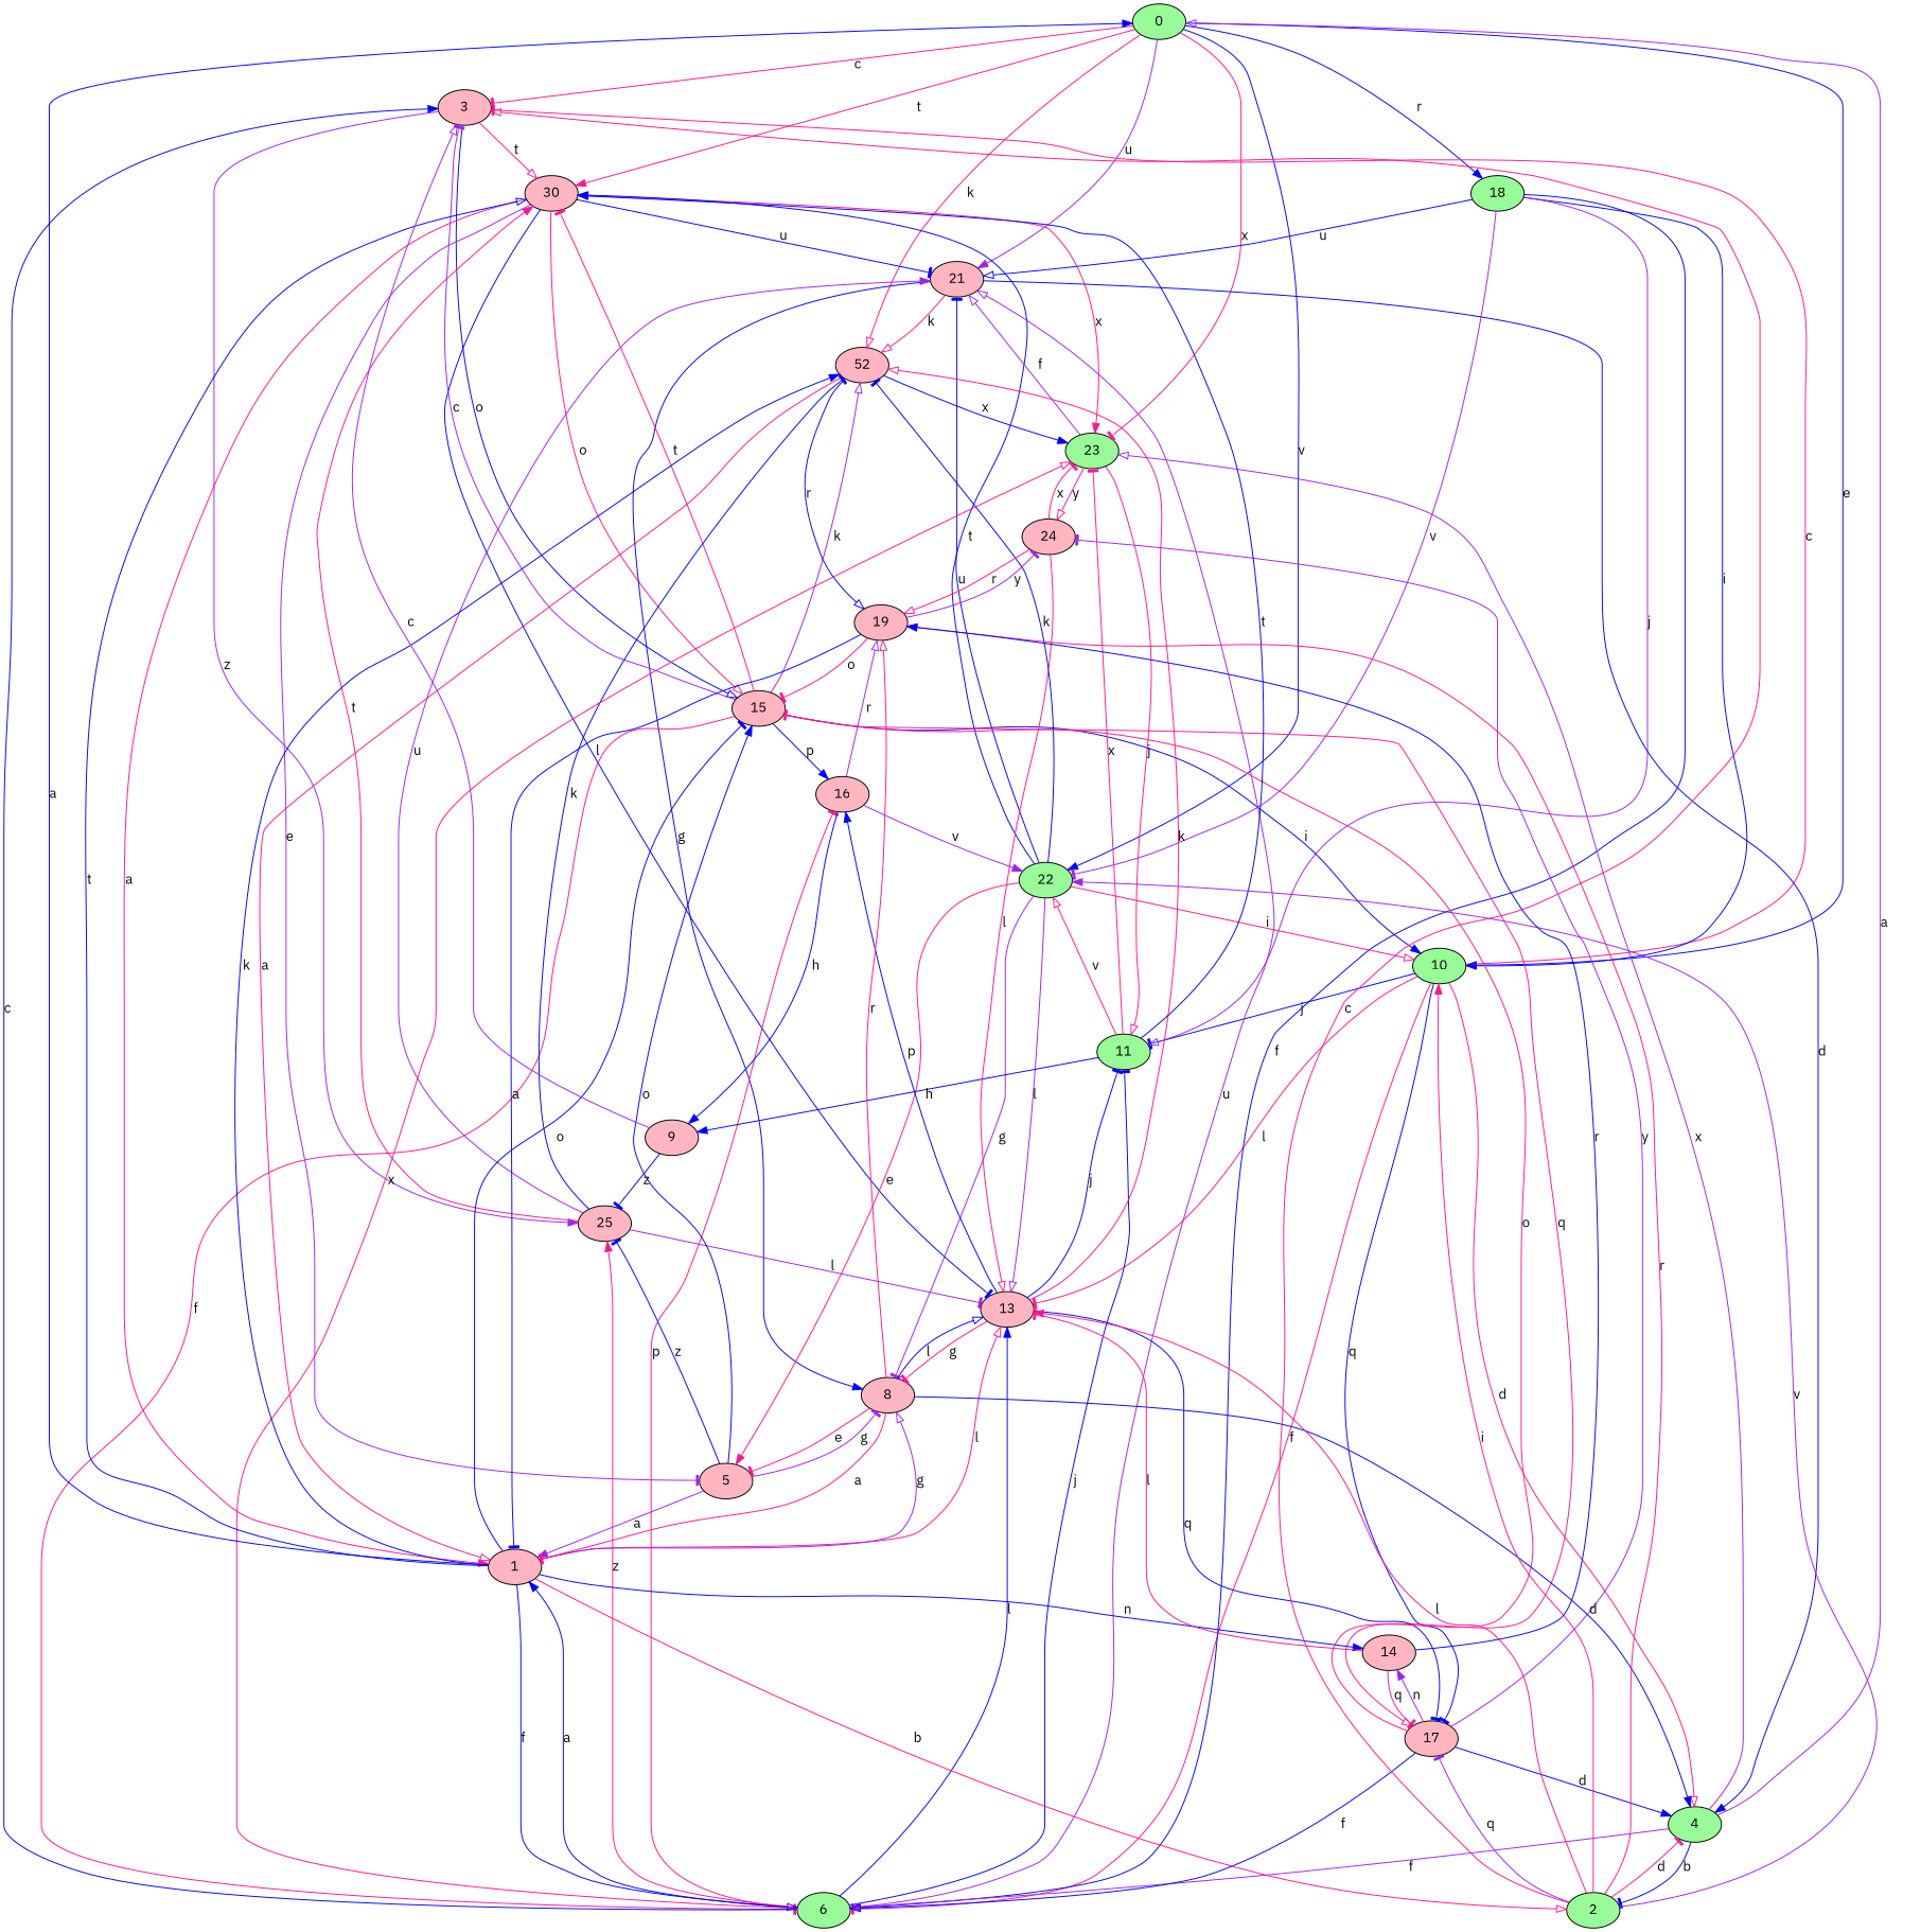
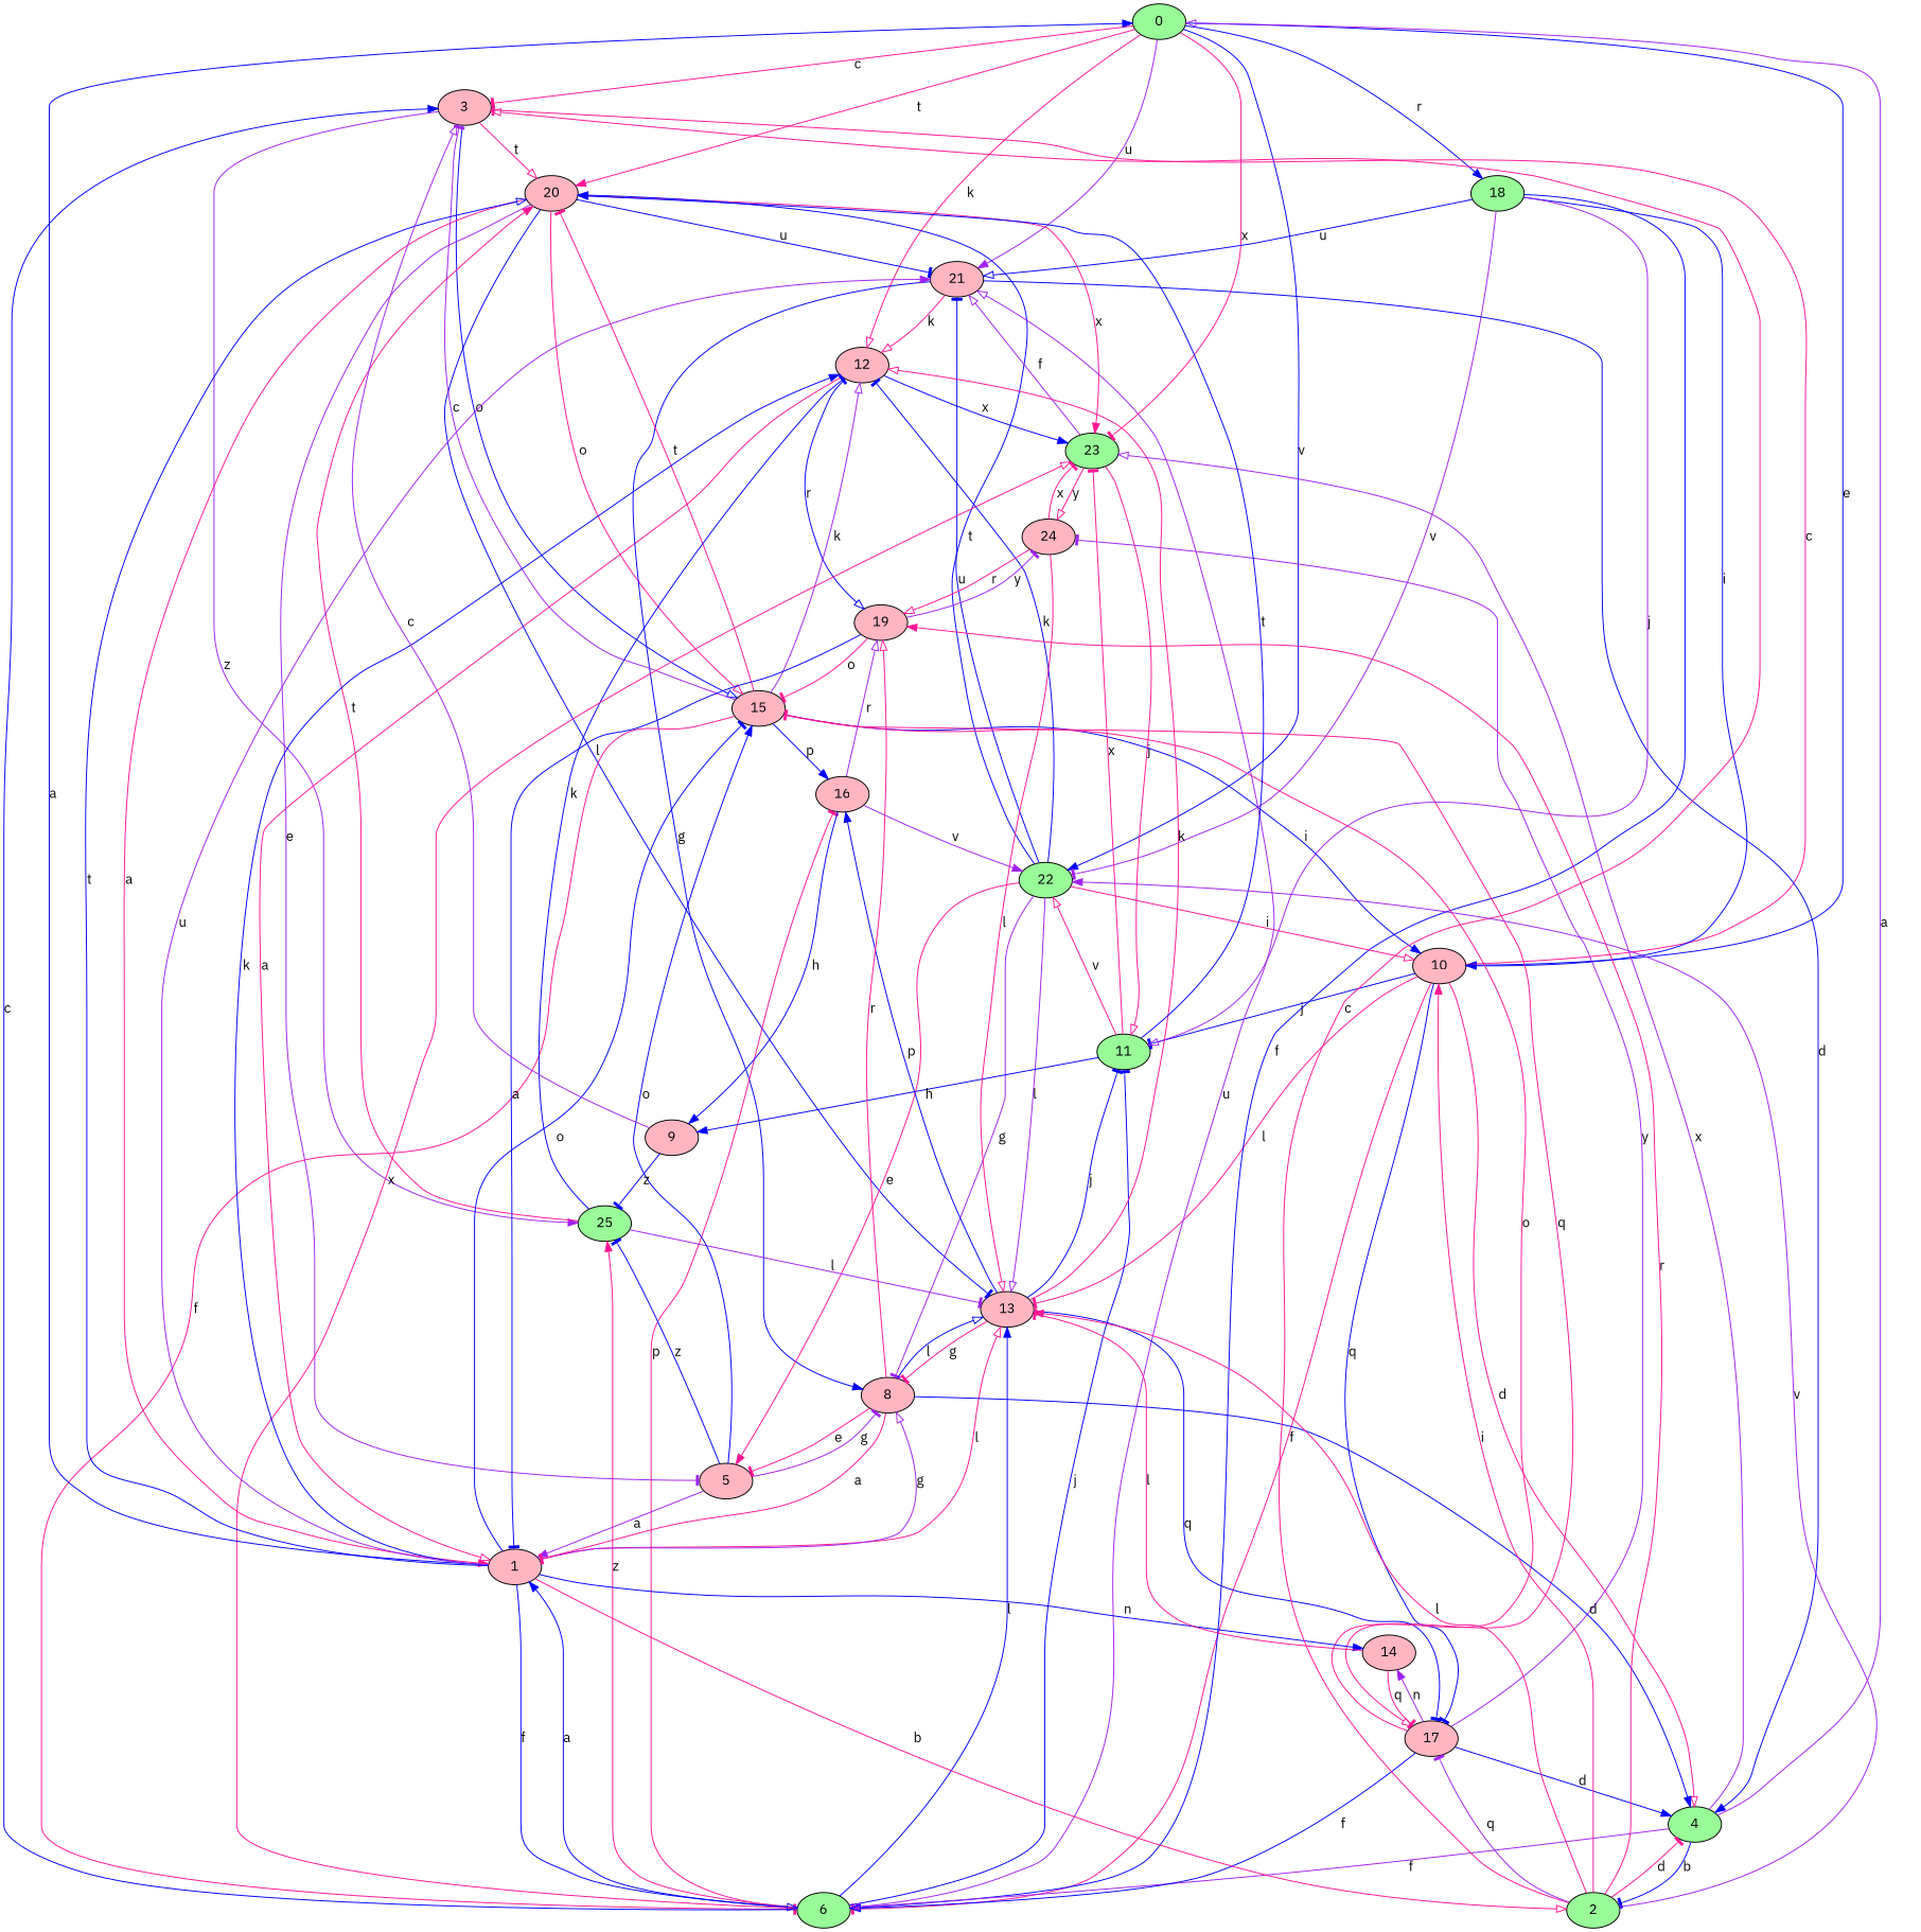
  strict digraph {
    fontname="IBM Plex Sans"
    node [fillcolor=lightpink fontname="IBM Plex Sans" style=filled]
    edge [arrowhead=tee color=blue fontname="IBM Plex Sans"]
    0 [fillcolor=palegreen]
    3
-   10 [fillcolor=palegreen]
-   12 [label=52]
+   10
+   12
    18 [fillcolor=palegreen]
-   20 [label=30]
+   20
    21
    22 [fillcolor=palegreen]
    23 [fillcolor=palegreen]
    15
-   25
+   25 [fillcolor=palegreen]
    6 [fillcolor=palegreen]
    13
    4 [fillcolor=palegreen]
    17
    11 [fillcolor=palegreen]
    1
    19
    5
    8
    24
    2 [fillcolor=palegreen]
    14
    16
    9
    0 -> 3 [color=deeppink label=c]
    0 -> 10 [arrowhead=normal label=e]
    0 -> 12 [arrowhead=onormal color=deeppink label=k]
    0 -> 18 [arrowhead=normal label=r]
    0 -> 20 [arrowhead=normal color=deeppink label=t]
    0 -> 21 [arrowhead=normal color=purple label=u]
    0 -> 22 [arrowhead=normal label=v]
    0 -> 23 [color=deeppink label=x]
    3 -> 20 [arrowhead=onormal color=deeppink label=t]
    3 -> 15 [arrowhead=onormal label=o]
    3 -> 25 [arrowhead=normal color=purple label=z]
    10 -> 3 [color=deeppink label=c]
    10 -> 6 [color=deeppink label=f]
    10 -> 13 [color=deeppink label=l]
    10 -> 4 [arrowhead=onormal color=deeppink label=d]
    10 -> 17 [label=q]
    10 -> 11 [label=j]
    12 -> 23 [arrowhead=normal label=x]
    12 -> 1 [arrowhead=onormal color=deeppink label=a]
    12 -> 19 [arrowhead=onormal label=r]
    18 -> 10 [arrowhead=onormal label=i]
    18 -> 21 [arrowhead=onormal label=u]
    18 -> 22 [color=purple label=v]
    18 -> 6 [arrowhead=onormal label=f]
    18 -> 11 [arrowhead=onormal color=purple label=j]
    20 -> 21 [label=u]
    20 -> 23 [arrowhead=normal color=deeppink label=x]
    20 -> 15 [arrowhead=onormal color=deeppink label=o]
    20 -> 13 [label=l]
    20 -> 1 [arrowhead=normal color=deeppink label=a]
    20 -> 5 [color=purple label=e]
    21 -> 12 [arrowhead=onormal color=deeppink label=k]
    21 -> 4 [arrowhead=normal label=d]
    21 -> 8 [arrowhead=normal label=g]
    22 -> 10 [arrowhead=onormal color=deeppink label=i]
    22 -> 12 [label=k]
    22 -> 20 [arrowhead=normal label=t]
    22 -> 21 [label=u]
    22 -> 13 [arrowhead=onormal color=purple label=l]
    22 -> 5 [arrowhead=normal color=deeppink label=e]
    22 -> 8 [color=purple label=g]
    23 -> 21 [arrowhead=onormal color=purple label=f]
    23 -> 11 [arrowhead=onormal color=deeppink label=j]
    23 -> 24 [arrowhead=onormal color=deeppink label=y]
    15 -> 3 [color=purple label=c]
    15 -> 10 [arrowhead=normal label=i]
    15 -> 12 [arrowhead=onormal color=purple label=k]
    15 -> 20 [color=deeppink label=t]
    15 -> 6 [color=deeppink label=f]
    15 -> 17 [arrowhead=onormal color=deeppink label=q]
    15 -> 16 [arrowhead=normal label=p]
    25 -> 12 [label=k]
    25 -> 20 [arrowhead=normal color=deeppink label=t]
    25 -> 13 [color=purple label=l]
    6 -> 3 [arrowhead=normal label=c]
    6 -> 21 [arrowhead=onormal color=purple label=u]
    6 -> 23 [arrowhead=onormal color=deeppink label=x]
    6 -> 25 [arrowhead=normal color=deeppink label=z]
    6 -> 13 [arrowhead=normal label=l]
    6 -> 11 [label=j]
    6 -> 1 [arrowhead=normal label=a]
    6 -> 16 [color=deeppink label=p]
    13 -> 12 [arrowhead=onormal color=deeppink label=k]
    13 -> 17 [label=q]
    13 -> 11 [label=j]
    13 -> 8 [color=deeppink label=g]
    13 -> 16 [arrowhead=normal label=p]
    4 -> 0 [arrowhead=onormal color=purple label=a]
    4 -> 23 [arrowhead=onormal color=purple label=x]
    4 -> 6 [arrowhead=normal color=purple label=f]
    4 -> 2 [label=b]
    17 -> 15 [color=deeppink label=o]
    17 -> 6 [arrowhead=onormal label=f]
    17 -> 4 [arrowhead=normal label=d]
    17 -> 24 [color=purple label=y]
    17 -> 14 [arrowhead=normal color=purple label=n]
    11 -> 20 [arrowhead=normal label=t]
    11 -> 22 [arrowhead=onormal color=deeppink label=v]
    11 -> 23 [color=deeppink label=x]
    11 -> 9 [arrowhead=normal label=h]
    1 -> 0 [arrowhead=normal label=a]
    1 -> 12 [arrowhead=normal label=k]
    1 -> 20 [arrowhead=onormal label=t]
-   25 -> 21 [arrowhead=normal color=purple label=u]
+   1 -> 21 [arrowhead=normal color=purple label=u]
    1 -> 15 [label=o]
    1 -> 6 [arrowhead=onormal label=f]
    1 -> 13 [arrowhead=onormal color=deeppink label=l]
    1 -> 8 [arrowhead=onormal color=purple label=g]
    1 -> 2 [arrowhead=onormal color=deeppink label=b]
    1 -> 14 [arrowhead=normal label=n]
    19 -> 15 [color=deeppink label=o]
    19 -> 1 [label=a]
    19 -> 24 [color=purple label=y]
    5 -> 15 [arrowhead=normal label=o]
    5 -> 25 [label=z]
    5 -> 1 [arrowhead=normal color=purple label=a]
    5 -> 8 [color=purple label=g]
    8 -> 13 [arrowhead=onormal label=l]
    8 -> 4 [arrowhead=normal label=d]
    8 -> 1 [color=deeppink label=a]
    8 -> 19 [arrowhead=onormal color=deeppink label=r]
    8 -> 5 [color=deeppink label=e]
    24 -> 23 [color=deeppink label=x]
    24 -> 13 [arrowhead=onormal color=deeppink label=l]
    24 -> 19 [arrowhead=onormal color=deeppink label=r]
    2 -> 3 [arrowhead=onormal color=deeppink label=c]
    2 -> 10 [arrowhead=normal color=deeppink label=i]
    2 -> 22 [arrowhead=normal color=purple label=v]
    2 -> 13 [arrowhead=normal color=deeppink label=l]
    2 -> 4 [color=deeppink label=d]
    2 -> 17 [color=purple label=q]
    2 -> 19 [arrowhead=normal color=deeppink label=r]
    14 -> 13 [color=deeppink label=l]
    14 -> 17 [color=deeppink label=q]
-   14 -> 19 [arrowhead=normal label=r]
    16 -> 22 [arrowhead=normal color=purple label=v]
    16 -> 19 [arrowhead=onormal color=purple label=r]
    16 -> 9 [arrowhead=normal label=h]
    9 -> 3 [arrowhead=onormal color=purple label=c]
    9 -> 25 [label=z]
  }
